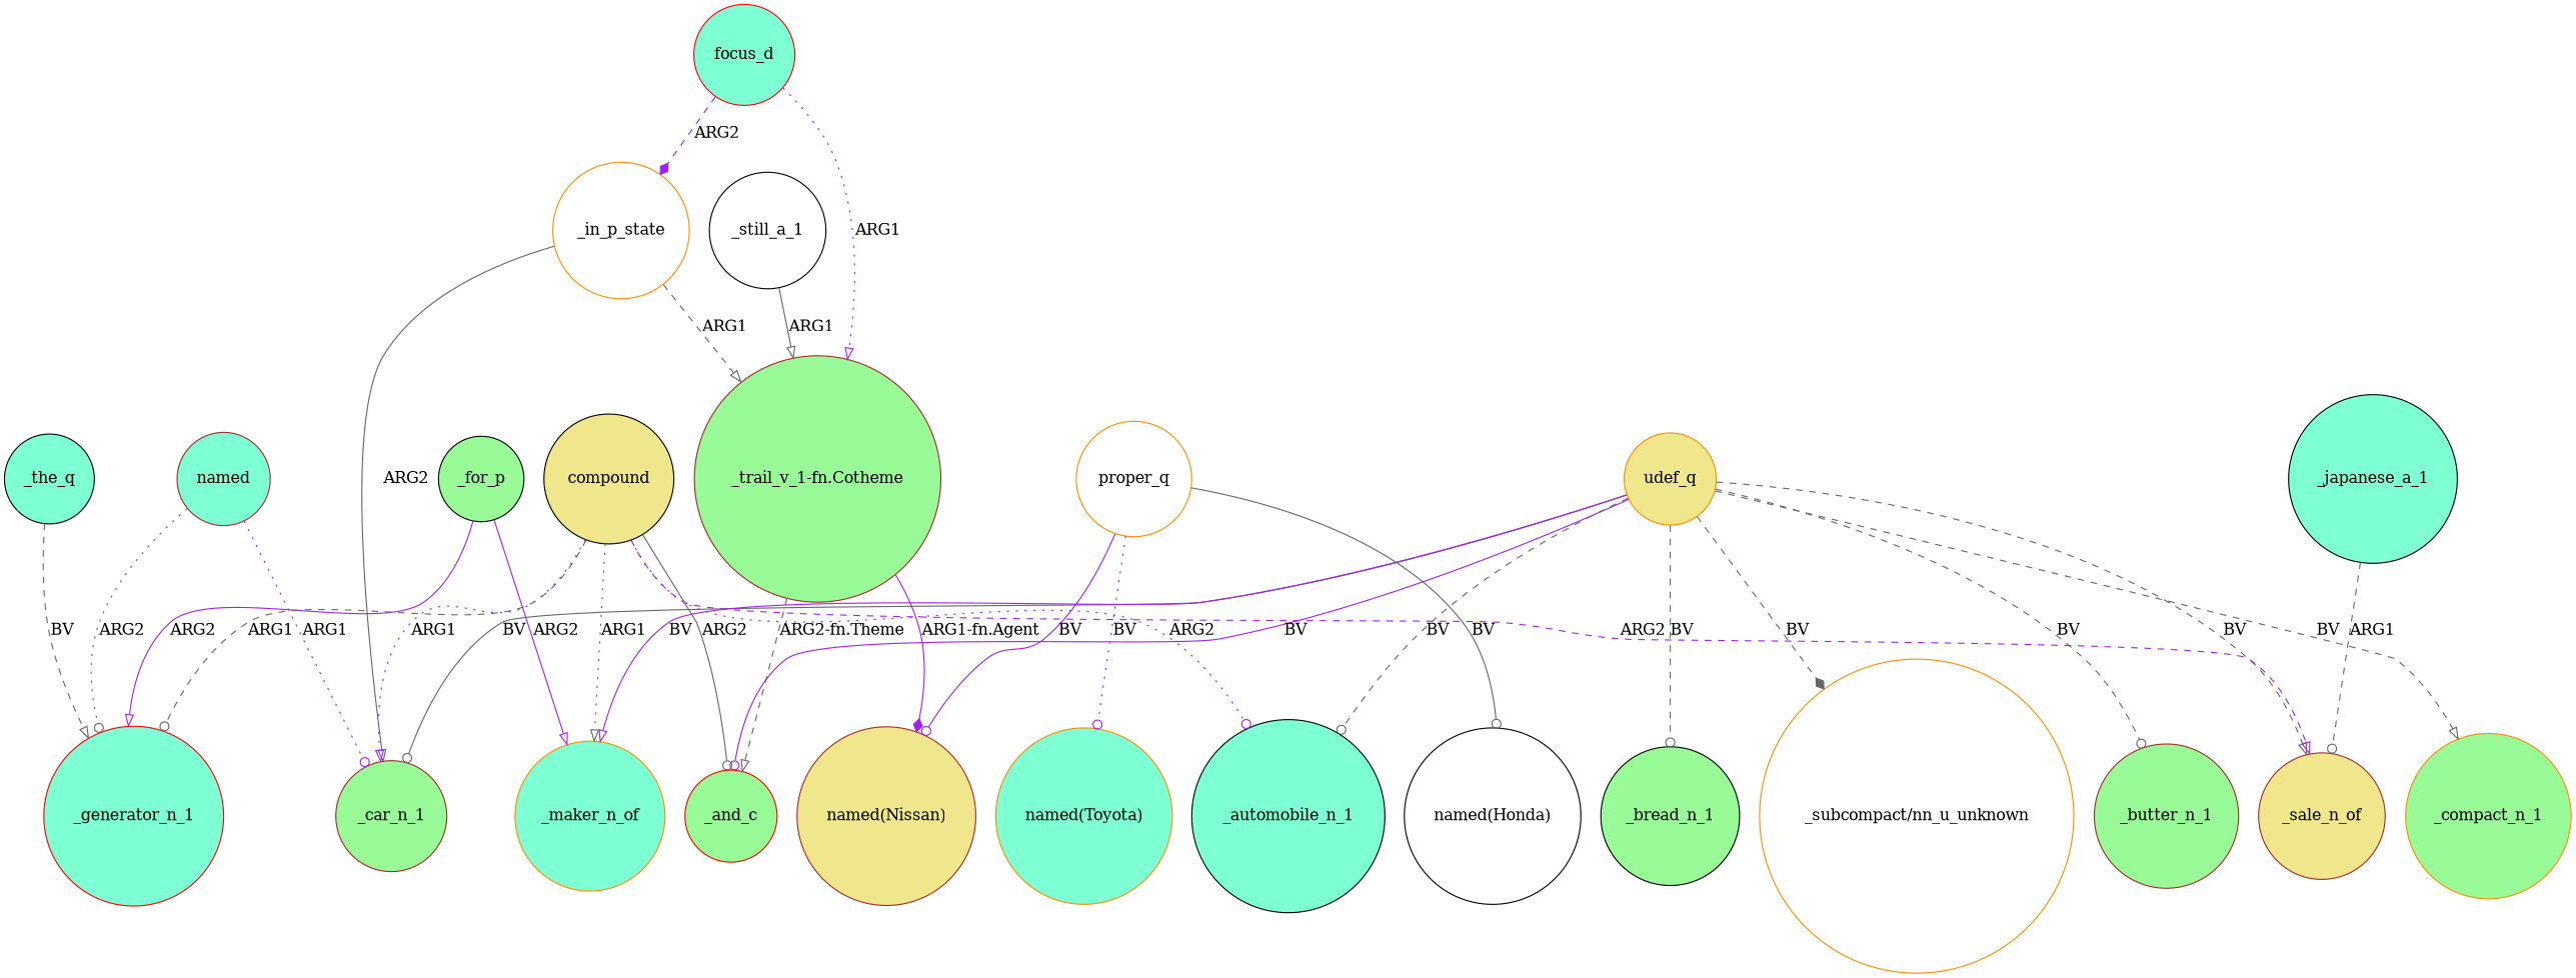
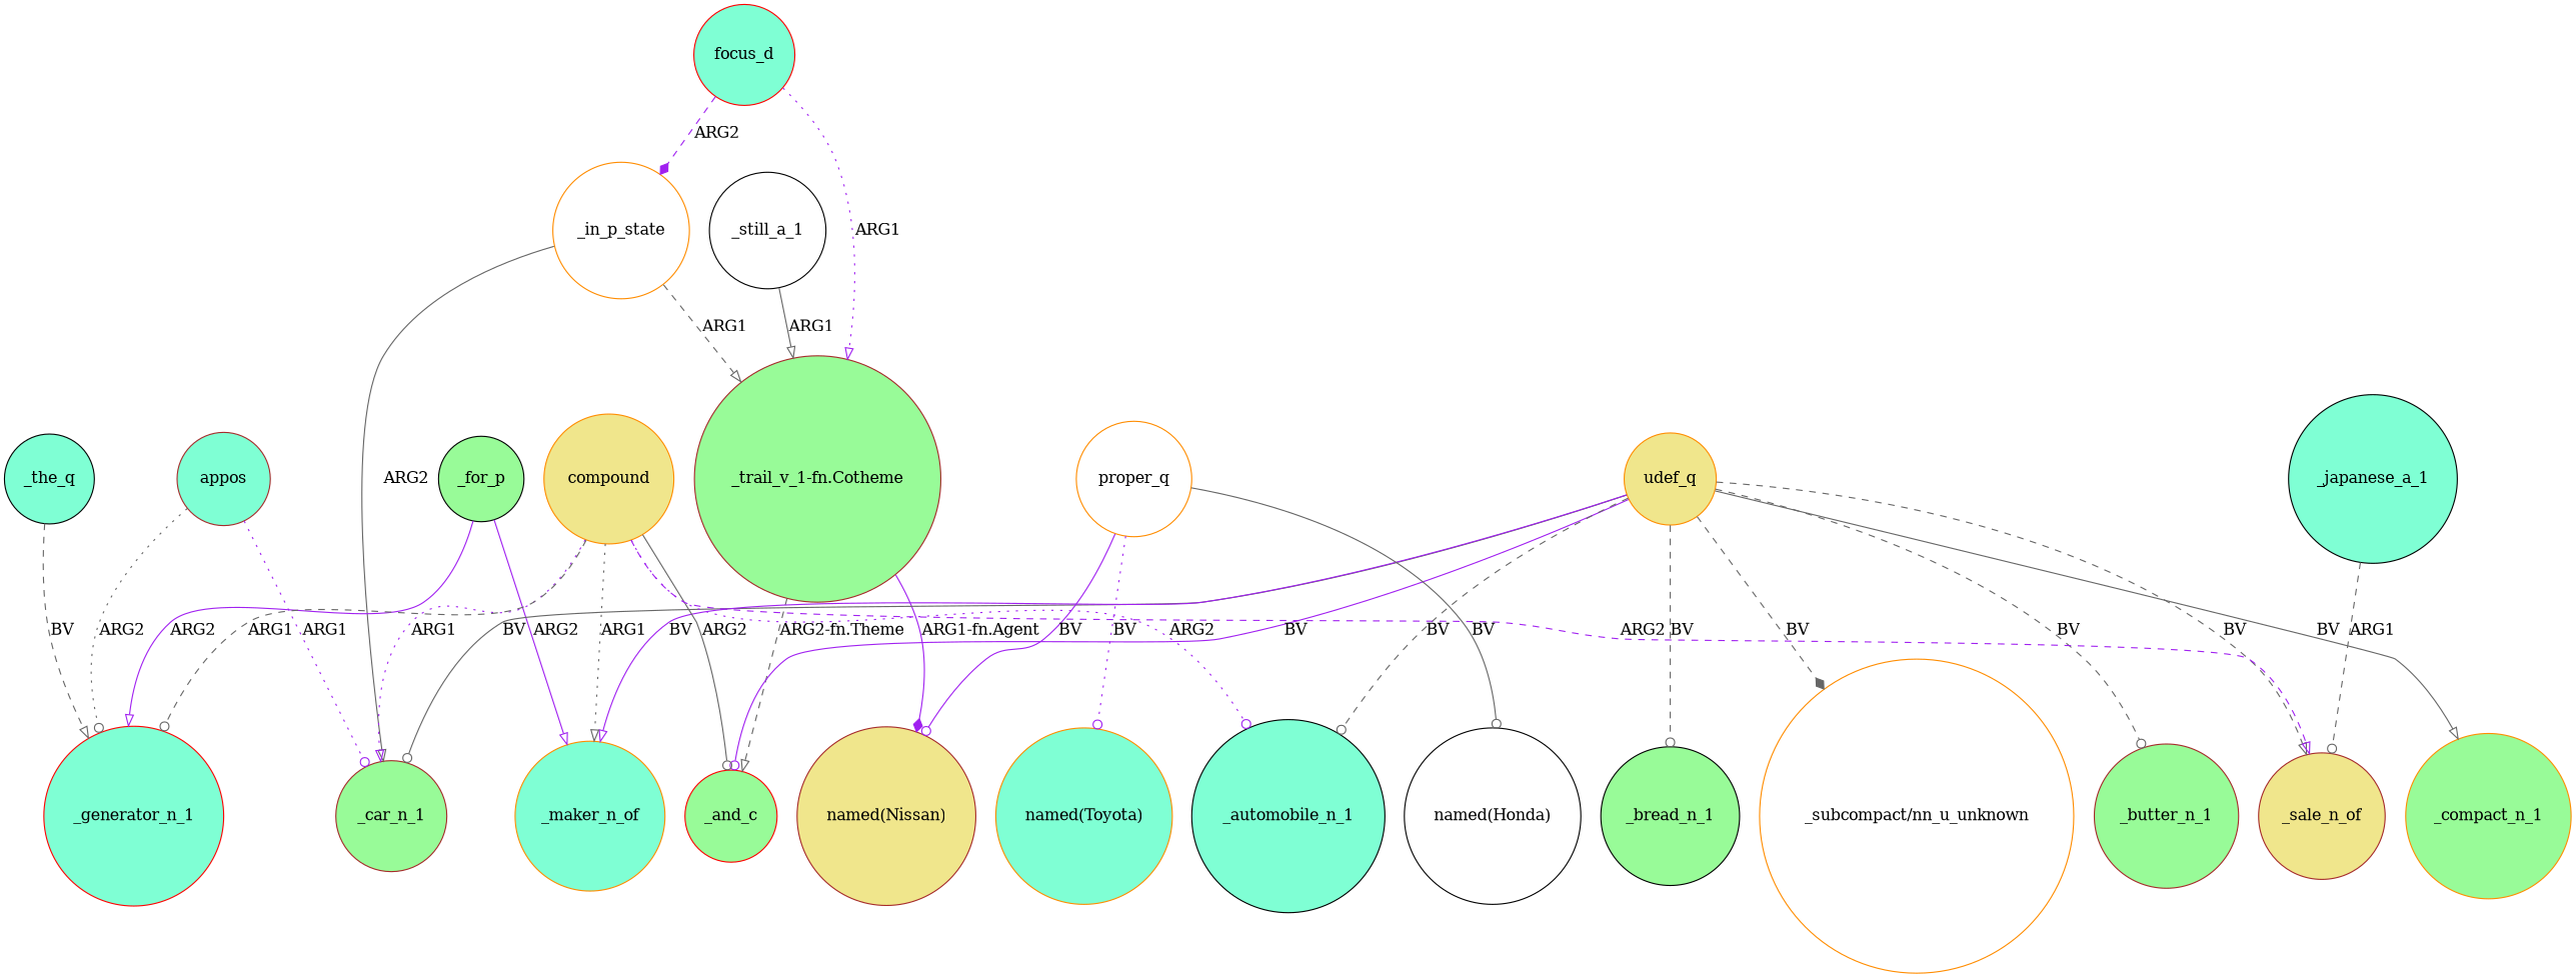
  digraph {
    node [color=darkorange fillcolor=aquamarine shape=circle style=filled]
    edge [arrowhead=onormal color=gray40 style=solid]
    _in_p_state [fillcolor=white]
    _car_n_1 [color=brown fillcolor=palegreen]
    "_trail_v_1-fn.Cotheme" [color=brown fillcolor=palegreen]
    _and_c [color=red fillcolor=palegreen]
    "named(Nissan)" [color=brown fillcolor=khaki]
    _for_p [color=black fillcolor=palegreen]
    _maker_n_of
    _generator_n_1 [color=red]
    focus_d [color=red]
-   appos [color=brown label=named]
+   appos [color=brown]
    udef_q [fillcolor=khaki]
    _automobile_n_1 [color=black]
    _compact_n_1 [fillcolor=palegreen]
    _bread_n_1 [color=black fillcolor=palegreen]
    "_subcompact/nn_u_unknown" [fillcolor=white]
    _sale_n_of [color=brown fillcolor=khaki]
    _butter_n_1 [color=brown fillcolor=palegreen]
    _still_a_1 [color=black fillcolor=white]
-   compound [color=black fillcolor=khaki]
+   compound [fillcolor=khaki]
    proper_q [fillcolor=white]
    "named(Toyota)"
    "named(Honda)" [color=black fillcolor=white]
    _japanese_a_1 [color=black]
    _the_q [color=black]
    _in_p_state -> _car_n_1 [label=ARG2]
    _in_p_state -> "_trail_v_1-fn.Cotheme" [label=ARG1 style=dashed]
    "_trail_v_1-fn.Cotheme" -> _and_c [label="ARG2-fn.Theme" style=dashed]
    "_trail_v_1-fn.Cotheme" -> "named(Nissan)" [arrowhead=diamond color=purple label="ARG1-fn.Agent"]
    _for_p -> _maker_n_of [color=purple label=ARG2]
    _for_p -> _generator_n_1 [color=purple label=ARG2]
    focus_d -> _in_p_state [arrowhead=diamond color=purple label=ARG2 style=dashed]
    focus_d -> "_trail_v_1-fn.Cotheme" [color=purple label=ARG1 style=dotted]
    appos -> _car_n_1 [arrowhead=odot color=purple label=ARG1 style=dotted]
    appos -> _generator_n_1 [arrowhead=odot label=ARG2 style=dotted]
    udef_q -> _car_n_1 [arrowhead=odot label=BV]
    udef_q -> _and_c [arrowhead=odot color=purple label=BV]
    udef_q -> _maker_n_of [color=purple label=BV]
    udef_q -> _automobile_n_1 [arrowhead=odot label=BV style=dashed]
-   udef_q -> _compact_n_1 [label=BV style=dashed]
+   udef_q -> _compact_n_1 [label=BV]
    udef_q -> _bread_n_1 [arrowhead=odot label=BV style=dashed]
    udef_q -> "_subcompact/nn_u_unknown" [arrowhead=diamond label=BV style=dashed]
    udef_q -> _sale_n_of [label=BV style=dashed]
    udef_q -> _butter_n_1 [arrowhead=odot label=BV style=dashed]
    _still_a_1 -> "_trail_v_1-fn.Cotheme" [label=ARG1]
    compound -> _car_n_1 [color=purple label=ARG1 style=dotted]
    compound -> _and_c [arrowhead=odot label=ARG2]
    compound -> _maker_n_of [label=ARG1 style=dotted]
    compound -> _generator_n_1 [arrowhead=odot label=ARG1 style=dashed]
    compound -> _automobile_n_1 [arrowhead=odot color=purple label=ARG2 style=dotted]
    compound -> _sale_n_of [color=purple label=ARG2 style=dashed]
    proper_q -> "named(Nissan)" [arrowhead=odot color=purple label=BV]
    proper_q -> "named(Toyota)" [arrowhead=odot color=purple label=BV style=dotted]
    proper_q -> "named(Honda)" [arrowhead=odot label=BV]
    _japanese_a_1 -> _sale_n_of [arrowhead=odot label=ARG1 style=dashed]
    _the_q -> _generator_n_1 [label=BV style=dashed]
  }
